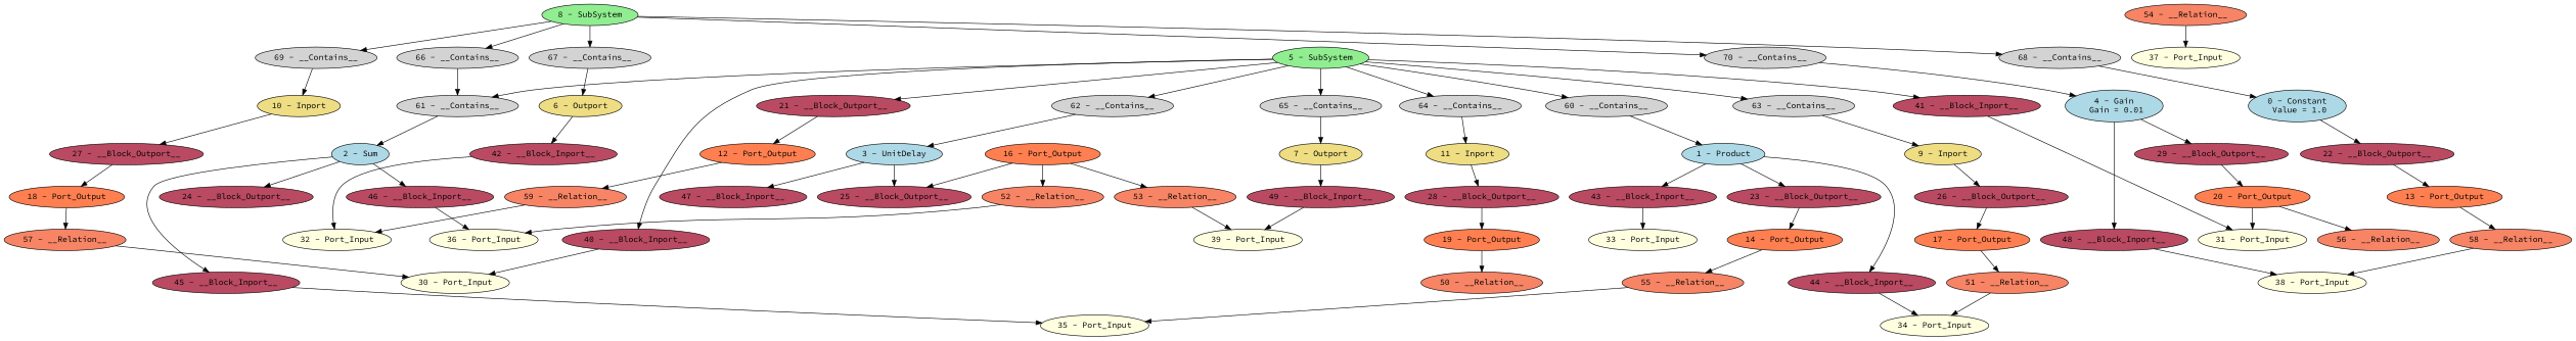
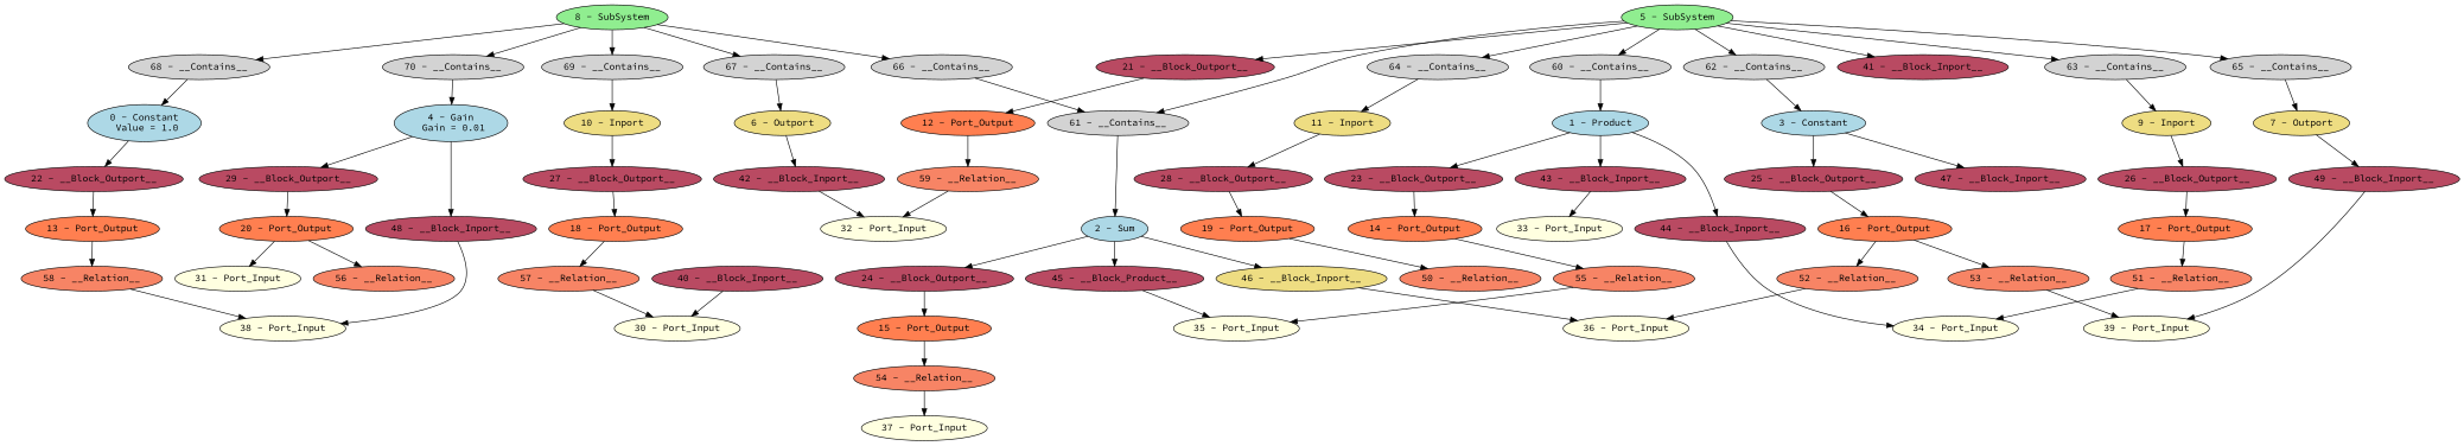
  digraph {
    fontname="Source Code Pro"
    node [fillcolor="#b94a62" fontname="Source Code Pro" style=filled]
    edge [fontname="Source Code Pro"]
    "0 - Constant\n Value = 1.0" [fillcolor=lightblue]
    "22 - __Block_Outport__"
    "13 - Port_Output" [fillcolor=coral]
    "1 - Product" [fillcolor=lightblue]
    "23 - __Block_Outport__"
    "43 - __Block_Inport__"
    "44 - __Block_Inport__"
    "14 - Port_Output" [fillcolor=coral]
    "33 - Port_Input" [fillcolor=lightyellow]
    "34 - Port_Input" [fillcolor=lightyellow]
    "2 - Sum" [fillcolor=lightblue]
    "24 - __Block_Outport__"
-   "45 - __Block_Inport__"
-   "46 - __Block_Inport__"
+   "45 - __Block_Inport__" [label="45 - __Block_Product__"]
+   "46 - __Block_Inport__" [fillcolor=lightgoldenrod]
+   "15 - Port_Output" [fillcolor=coral]
    "35 - Port_Input" [fillcolor=lightyellow]
    "36 - Port_Input" [fillcolor=lightyellow]
-   "3 - UnitDelay" [fillcolor=lightblue]
+   "3 - UnitDelay" [fillcolor=lightblue label="3 - Constant"]
    "25 - __Block_Outport__"
    "47 - __Block_Inport__"
    "16 - Port_Output" [fillcolor=coral]
    "4 - Gain\n Gain = 0.01" [fillcolor=lightblue]
    "29 - __Block_Outport__"
    "48 - __Block_Inport__"
    "20 - Port_Output" [fillcolor=coral]
    "38 - Port_Input" [fillcolor=lightyellow]
    "5 - SubSystem" [fillcolor=lightgreen]
    "21 - __Block_Outport__"
    "40 - __Block_Inport__"
    "41 - __Block_Inport__"
    "60 - __Contains__" [fillcolor=lightgray]
    "61 - __Contains__" [fillcolor=lightgray]
    "62 - __Contains__" [fillcolor=lightgray]
    "63 - __Contains__" [fillcolor=lightgray]
    "64 - __Contains__" [fillcolor=lightgray]
    "65 - __Contains__" [fillcolor=lightgray]
    "12 - Port_Output" [fillcolor=coral]
    "30 - Port_Input" [fillcolor=lightyellow]
    "31 - Port_Input" [fillcolor=lightyellow]
    "9 - Inport" [fillcolor=lightgoldenrod]
    "11 - Inport" [fillcolor=lightgoldenrod]
    "7 - Outport" [fillcolor=lightgoldenrod]
    "6 - Outport" [fillcolor=lightgoldenrod]
    "42 - __Block_Inport__"
    "32 - Port_Input" [fillcolor=lightyellow]
    "49 - __Block_Inport__"
    "39 - Port_Input" [fillcolor=lightyellow]
    "8 - SubSystem" [fillcolor=lightgreen]
    "66 - __Contains__" [fillcolor=lightgray]
    "67 - __Contains__" [fillcolor=lightgray]
    "68 - __Contains__" [fillcolor=lightgray]
    "69 - __Contains__" [fillcolor=lightgray]
    "70 - __Contains__" [fillcolor=lightgray]
    "10 - Inport" [fillcolor=lightgoldenrod]
    "26 - __Block_Outport__"
    "17 - Port_Output" [fillcolor=coral]
    "27 - __Block_Outport__"
    "18 - Port_Output" [fillcolor=coral]
    "28 - __Block_Outport__"
    "19 - Port_Output" [fillcolor=coral]
    "59 - __Relation__" [fillcolor="#f78465"]
    "58 - __Relation__" [fillcolor="#f78465"]
    "55 - __Relation__" [fillcolor="#f78465"]
    "54 - __Relation__" [fillcolor="#f78465"]
    "37 - Port_Input" [fillcolor=lightyellow]
    "52 - __Relation__" [fillcolor="#f78465"]
    "53 - __Relation__" [fillcolor="#f78465"]
    "51 - __Relation__" [fillcolor="#f78465"]
    "57 - __Relation__" [fillcolor="#f78465"]
    "50 - __Relation__" [fillcolor="#f78465"]
    "56 - __Relation__" [fillcolor="#f78465"]
    "0 - Constant\n Value = 1.0" -> "22 - __Block_Outport__"
    "22 - __Block_Outport__" -> "13 - Port_Output"
    "13 - Port_Output" -> "58 - __Relation__"
    "1 - Product" -> "23 - __Block_Outport__"
    "1 - Product" -> "43 - __Block_Inport__"
    "1 - Product" -> "44 - __Block_Inport__"
    "23 - __Block_Outport__" -> "14 - Port_Output"
    "43 - __Block_Inport__" -> "33 - Port_Input"
    "44 - __Block_Inport__" -> "34 - Port_Input"
    "14 - Port_Output" -> "55 - __Relation__"
    "2 - Sum" -> "24 - __Block_Outport__"
    "2 - Sum" -> "45 - __Block_Inport__"
    "2 - Sum" -> "46 - __Block_Inport__"
+   "24 - __Block_Outport__" -> "15 - Port_Output"
    "45 - __Block_Inport__" -> "35 - Port_Input"
    "46 - __Block_Inport__" -> "36 - Port_Input"
+   "15 - Port_Output" -> "54 - __Relation__"
    "3 - UnitDelay" -> "25 - __Block_Outport__"
    "3 - UnitDelay" -> "47 - __Block_Inport__"
-   "16 - Port_Output" -> "25 - __Block_Outport__"
+   "25 - __Block_Outport__" -> "16 - Port_Output"
    "16 - Port_Output" -> "52 - __Relation__"
    "16 - Port_Output" -> "53 - __Relation__"
    "4 - Gain\n Gain = 0.01" -> "29 - __Block_Outport__"
    "4 - Gain\n Gain = 0.01" -> "48 - __Block_Inport__"
    "29 - __Block_Outport__" -> "20 - Port_Output"
    "48 - __Block_Inport__" -> "38 - Port_Input"
    "20 - Port_Output" -> "31 - Port_Input"
    "20 - Port_Output" -> "56 - __Relation__"
    "5 - SubSystem" -> "21 - __Block_Outport__"
-   "5 - SubSystem" -> "40 - __Block_Inport__"
    "5 - SubSystem" -> "41 - __Block_Inport__"
    "5 - SubSystem" -> "60 - __Contains__"
    "5 - SubSystem" -> "61 - __Contains__"
    "5 - SubSystem" -> "62 - __Contains__"
    "5 - SubSystem" -> "63 - __Contains__"
    "5 - SubSystem" -> "64 - __Contains__"
    "5 - SubSystem" -> "65 - __Contains__"
    "21 - __Block_Outport__" -> "12 - Port_Output"
    "40 - __Block_Inport__" -> "30 - Port_Input"
-   "41 - __Block_Inport__" -> "31 - Port_Input"
    "60 - __Contains__" -> "1 - Product"
    "61 - __Contains__" -> "2 - Sum"
    "62 - __Contains__" -> "3 - UnitDelay"
    "63 - __Contains__" -> "9 - Inport"
    "64 - __Contains__" -> "11 - Inport"
    "65 - __Contains__" -> "7 - Outport"
    "12 - Port_Output" -> "59 - __Relation__"
    "9 - Inport" -> "26 - __Block_Outport__"
    "11 - Inport" -> "28 - __Block_Outport__"
    "7 - Outport" -> "49 - __Block_Inport__"
    "6 - Outport" -> "42 - __Block_Inport__"
    "42 - __Block_Inport__" -> "32 - Port_Input"
    "49 - __Block_Inport__" -> "39 - Port_Input"
    "8 - SubSystem" -> "66 - __Contains__"
    "8 - SubSystem" -> "67 - __Contains__"
    "8 - SubSystem" -> "68 - __Contains__"
    "8 - SubSystem" -> "69 - __Contains__"
    "8 - SubSystem" -> "70 - __Contains__"
    "66 - __Contains__" -> "61 - __Contains__"
    "67 - __Contains__" -> "6 - Outport"
    "68 - __Contains__" -> "0 - Constant\n Value = 1.0"
    "69 - __Contains__" -> "10 - Inport"
    "70 - __Contains__" -> "4 - Gain\n Gain = 0.01"
    "10 - Inport" -> "27 - __Block_Outport__"
    "26 - __Block_Outport__" -> "17 - Port_Output"
    "17 - Port_Output" -> "51 - __Relation__"
    "27 - __Block_Outport__" -> "18 - Port_Output"
    "18 - Port_Output" -> "57 - __Relation__"
    "28 - __Block_Outport__" -> "19 - Port_Output"
    "19 - Port_Output" -> "50 - __Relation__"
    "59 - __Relation__" -> "32 - Port_Input"
    "58 - __Relation__" -> "38 - Port_Input"
    "55 - __Relation__" -> "35 - Port_Input"
    "54 - __Relation__" -> "37 - Port_Input"
    "52 - __Relation__" -> "36 - Port_Input"
    "53 - __Relation__" -> "39 - Port_Input"
    "51 - __Relation__" -> "34 - Port_Input"
    "57 - __Relation__" -> "30 - Port_Input"
  }
